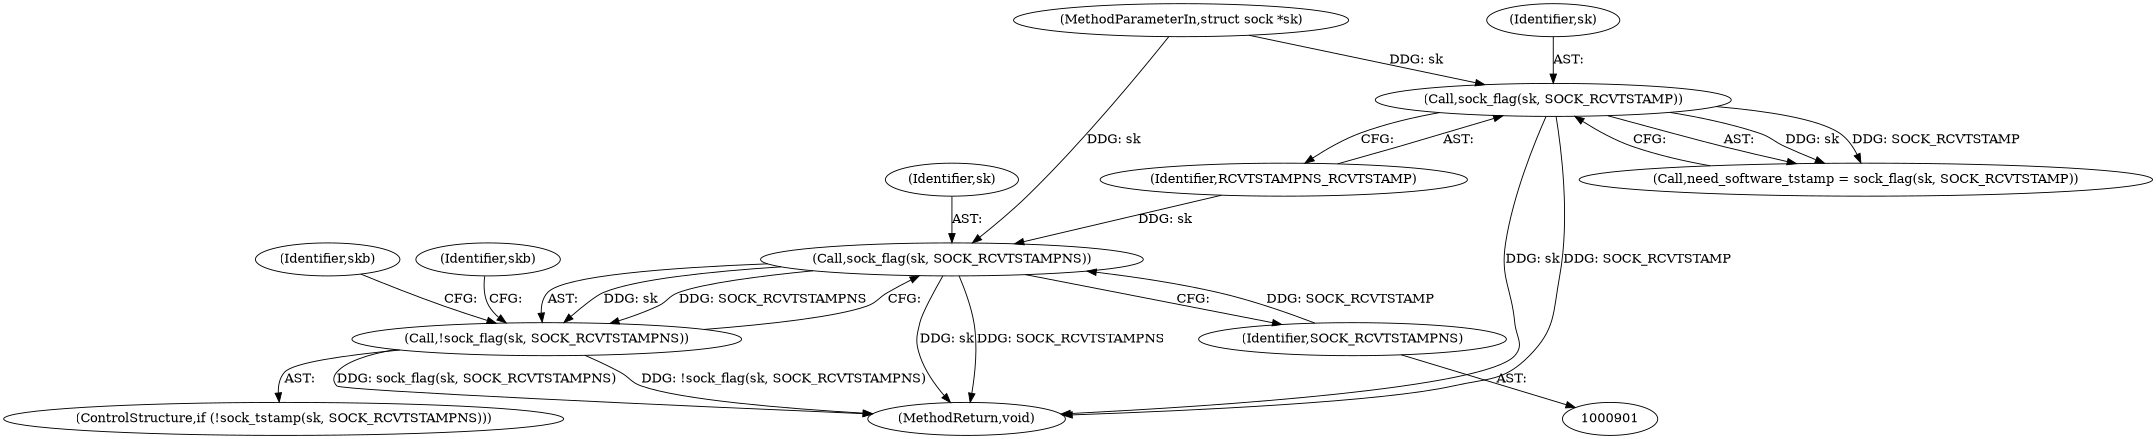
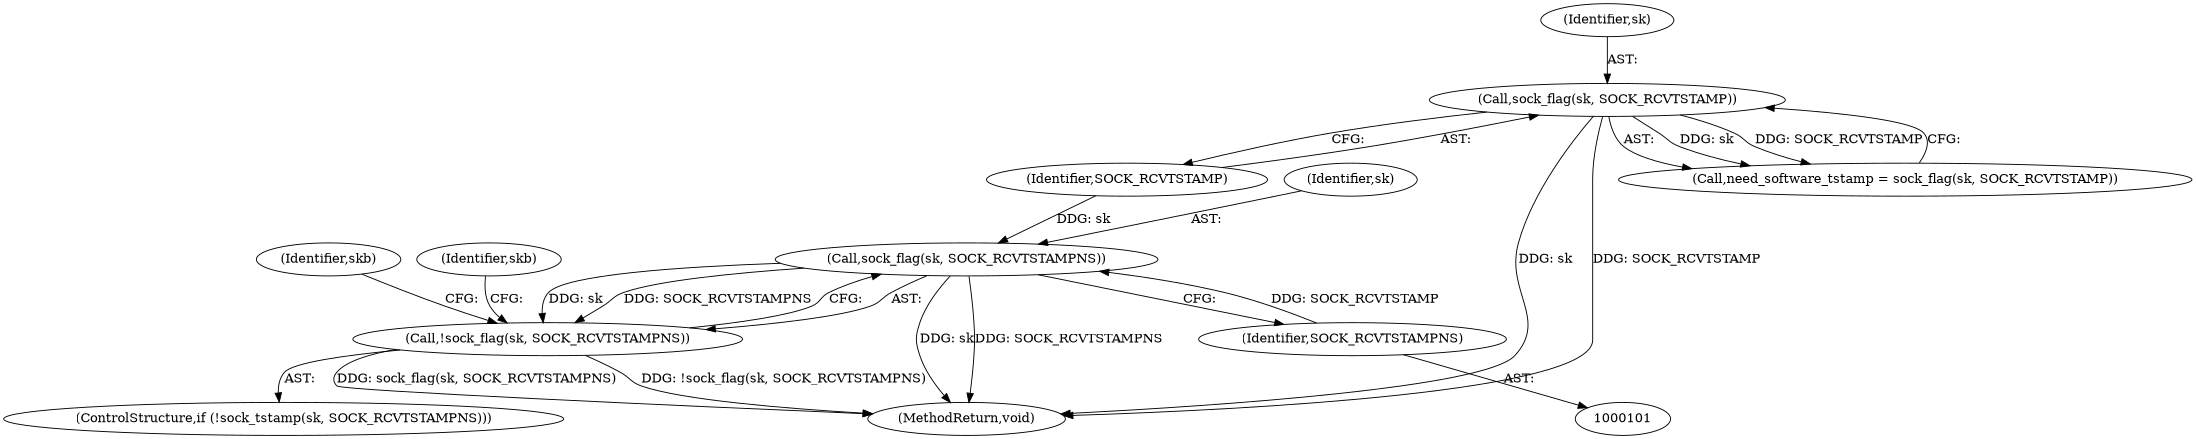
  digraph {
    n1 [label="(Call,sock_flag(sk, SOCK_RCVTSTAMPNS))"]
    n2 [label="(Call,!sock_flag(sk, SOCK_RCVTSTAMPNS))"]
    n3 [label="(MethodReturn,void)"]
    n4 [label="(Identifier,SOCK_RCVTSTAMPNS)"]
    n5 [label="(ControlStructure,if (!sock_tstamp(sk, SOCK_RCVTSTAMPNS)))"]
-   1000101 [label=1000901]
+   1000101
    n7 [label="(Call,sock_flag(sk, SOCK_RCVTSTAMP))"]
    n8 [label="(Call,need_software_tstamp = sock_flag(sk, SOCK_RCVTSTAMP))"]
-   n9 [label="(Identifier,RCVTSTAMPNS_RCVTSTAMP)"]
-   n10 [label="(MethodParameterIn,struct sock *sk)"]
+   n9 [label="(Identifier,SOCK_RCVTSTAMP)"]
    n11 [label="(Identifier,sk)"]
    n12 [label="(Identifier,skb)"]
    n13 [label="(Identifier,skb)"]
    n14 [label="(Identifier,sk)"]
    n1 -> n2 [label="AST: "]
    n1 -> n2 [label="DDG: sk"]
    n1 -> n2 [label="DDG: SOCK_RCVTSTAMPNS"]
    n1 -> n3 [label="DDG: sk"]
    n1 -> n3 [label="DDG: SOCK_RCVTSTAMPNS"]
    n1 -> n4 [label="CFG: "]
    n2 -> n1 [label="CFG: "]
    n2 -> n3 [label="DDG: !sock_flag(sk, SOCK_RCVTSTAMPNS)"]
    n2 -> n3 [label="DDG: sock_flag(sk, SOCK_RCVTSTAMPNS)"]
    n2 -> n5 [label="AST: "]
    n4 -> n1 [label="DDG: SOCK_RCVTSTAMP"]
    n4 -> 1000101 [label="AST: "]
    n7 -> n3 [label="DDG: sk"]
    n7 -> n3 [label="DDG: SOCK_RCVTSTAMP"]
    n7 -> n8 [label="AST: "]
    n7 -> n8 [label="DDG: sk"]
    n7 -> n8 [label="DDG: SOCK_RCVTSTAMP"]
    n7 -> n9 [label="CFG: "]
    n8 -> n7 [label="CFG: "]
    n9 -> n1 [label="DDG: sk"]
    n9 -> n7 [label="AST: "]
-   n10 -> n1 [label="DDG: sk"]
-   n10 -> n7 [label="DDG: sk"]
    n11 -> n7 [label="AST: "]
    n12 -> n2 [label="CFG: "]
    n13 -> n2 [label="CFG: "]
    n14 -> n1 [label="AST: "]
  }
